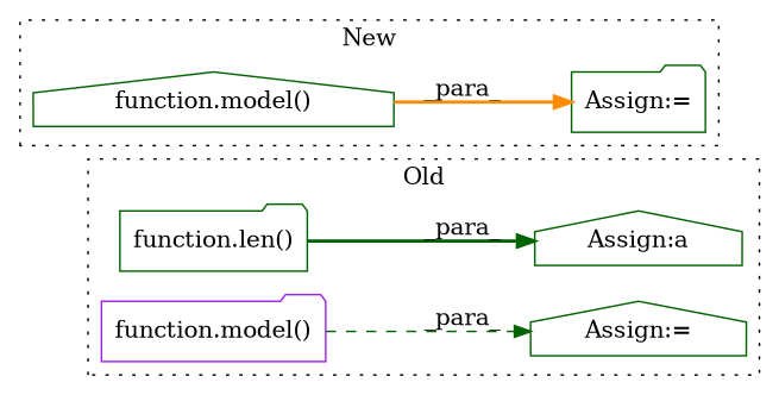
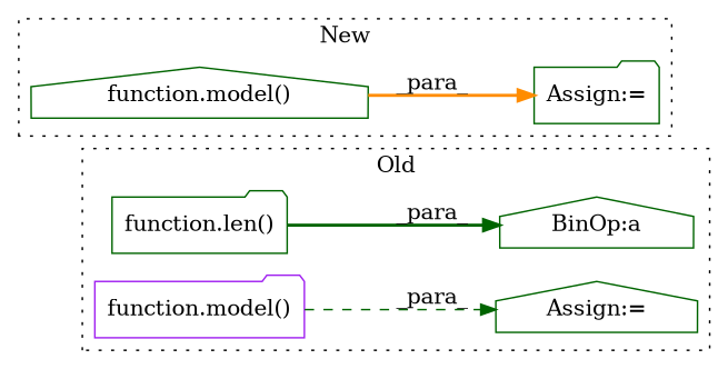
  digraph {
    rankdir=LR
    node [a=75 l=3 shape=folder color=darkgreen]
    edge [color=darkgreen style=bold]
    n1 [l="4,1" label="function.len()" s="9846,9854"]
-   n2 [a=82 label="Assign:a" s=9856 shape=house]
+   n2 [a=82 label="BinOp:a" s=9856 shape=house]
    n3 [l="6,1" label="function.model()" s="9561,9577" color=purple]
    n4 [a=68 label="Assign:=" s=9558 shape=house]
    n5 [l="6,1" label="function.model()" s="8769,8779" shape=house]
    n6 [a=68 label="Assign:=" s=8766]
    subgraph cluster_1 {
      label=Old
      style=dotted
      n1
      n2
      n3
      n4
    }
    subgraph cluster_2 {
      label=New
      style=dotted
      n5
      n6
    }
    n1 -> n2 [label=_para_]
    n3 -> n4 [label=_para_ style=dashed]
    n5 -> n6 [label=_para_ color=darkorange]
  }
